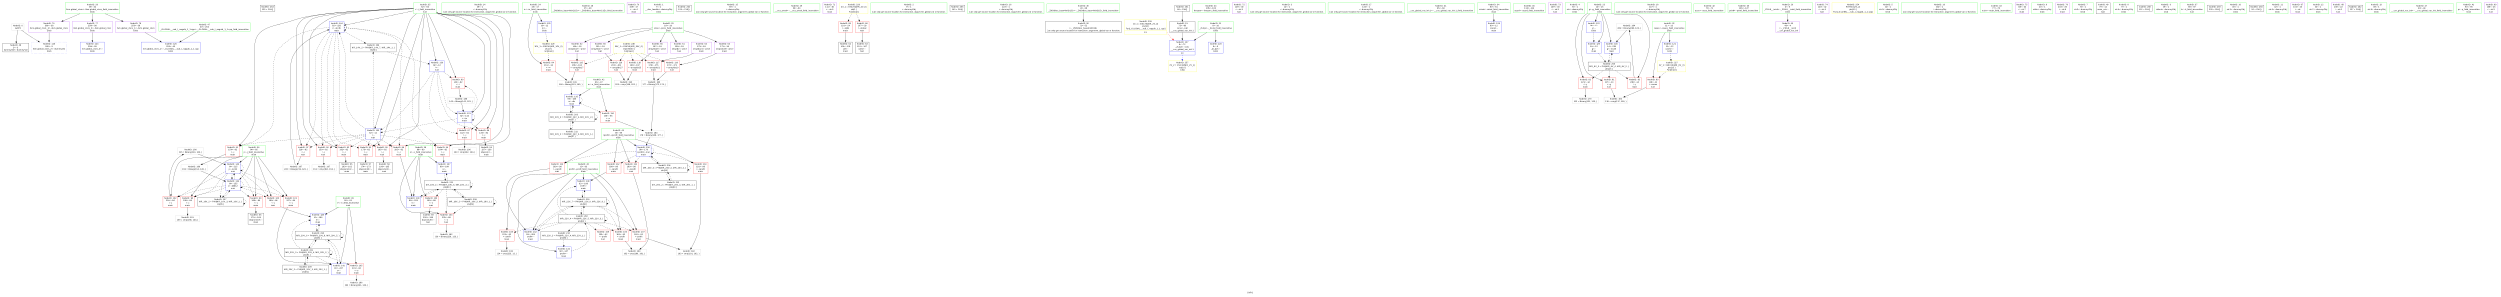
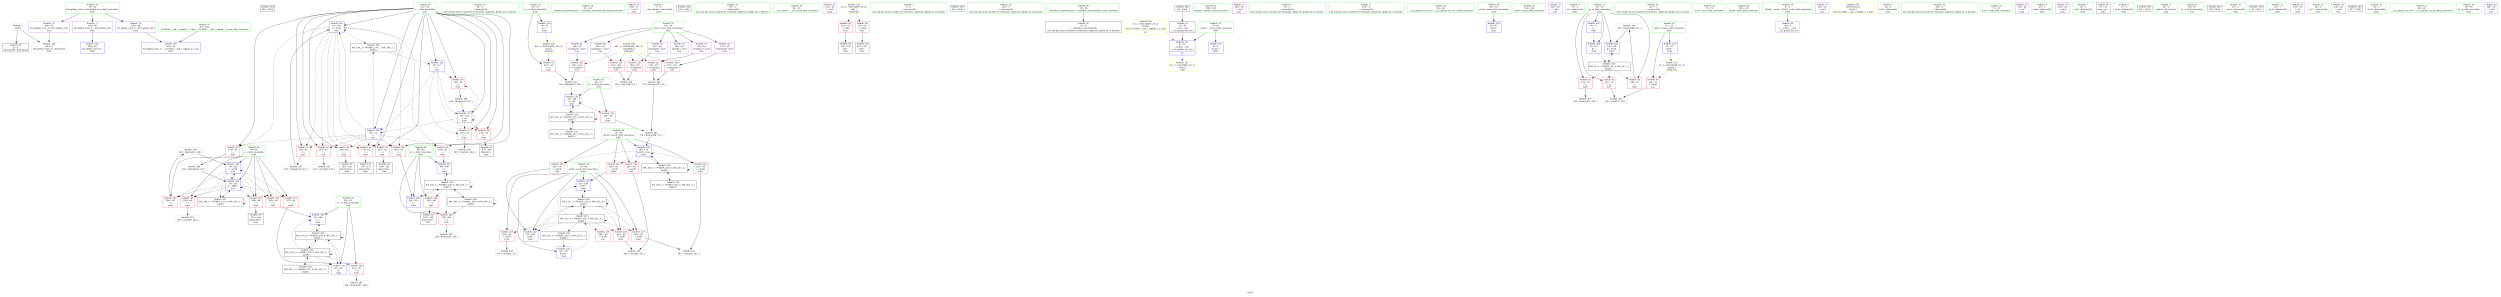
  digraph {
    fontname="Liberation Sans"
    label=SVFG
    node [color=green fontname="Liberation Sans" shape=record]
    edge [fontname="Liberation Sans" style=dashed]
    n1 [color=grey label="{NodeID: 0\nNullPtr}"]
    n2 [color=black label="{NodeID: 48\n2\<--3\ndummyVal\<--dummyVal\n}"]
    n3 [color=blue label="{NodeID: 126\n260\<--3\nllvm.global_ctors_2\<--dummyVal\nGlob }" style=dotted]
    n4 [color=black label="{NodeID: 263\n125 = PHI()\n}"]
    n5 [color=grey label="{NodeID: 180\n215 = Binary(214, 123, )\n}"]
    n6 [color=blue label="{NodeID: 143\n84\<--215\nj\<--inc32\nmain\n}"]
    n7 [color=red label="{NodeID: 98\n158\<--84\n\<--j\nmain\n}"]
    n8 [color=red label="{NodeID: 99\n169\<--84\n\<--j\nmain\n}"]
    n9 [color=red label="{NodeID: 100\n186\<--84\n\<--j\nmain\n}"]
    n10 [color=red label="{NodeID: 101\n207\<--84\n\<--j\nmain\n}"]
    n11 [color=red label="{NodeID: 102\n214\<--84\n\<--j\nmain\n}"]
    n12 [color=blue label="{NodeID: 134\n84\<--155\nj\<--add12\nmain\n}"]
    n13 [color=black label="{NodeID: 207\nMR_16V_2 = PHI(MR_16V_3, MR_16V_1, )\npts\{85 \}\n}"]
    n14 [color=grey label="{NodeID: 191\n159 = cmp(158, 134, )\n}"]
    n15 [color=black label="{NodeID: 56\n170\<--169\nidxprom18\<--\nmain\n}"]
    n16 [color=blue label="{NodeID: 138\n90\<--186\ne\<--\nmain\n}"]
    n17 [color=blue label="{NodeID: 141\n90\<--207\ne\<--\nmain\n}"]
    n18 [color=red label="{NodeID: 97\n219\<--82\n\<--i\nmain\n}"]
    n19 [color=grey label="{NodeID: 187\n220 = Binary(219, 123, )\n}"]
    n20 [color=blue label="{NodeID: 144\n82\<--220\ni\<--inc35\nmain\n}"]
    n21 [color=red label="{NodeID: 90\n150\<--82\n\<--i\nmain\n}"]
    n22 [color=red label="{NodeID: 91\n154\<--82\n\<--i\nmain\n}"]
    n23 [color=red label="{NodeID: 92\n162\<--82\n\<--i\nmain\n}"]
    n24 [color=red label="{NodeID: 93\n173\<--82\n\<--i\nmain\n}"]
    n25 [color=red label="{NodeID: 94\n184\<--82\n\<--i\nmain\n}"]
    n26 [color=red label="{NodeID: 95\n195\<--82\n\<--i\nmain\n}"]
    n27 [color=red label="{NodeID: 96\n205\<--82\n\<--i\nmain\n}"]
    n28 [color=black label="{NodeID: 206\nMR_14V_2 = PHI(MR_14V_7, MR_14V_1, )\npts\{83 \}\n}"]
    n29 [label="{NodeID: 14\n39\<--1\n\<--dummyObj\nCan only get source location for instruction, argument, global var or function.}"]
    n30 [color=grey label="{NodeID: 194\n182 = cmp(180, 181, )\n}"]
    n31 [color=red label="{NodeID: 111\n180\<--98\n\<--cprofit\nmain\n}"]
    n32 [label="{NodeID: 28\n47\<--48\n_ZNSt8ios_base4InitC1Ev\<--_ZNSt8ios_base4InitC1Ev_field_insensitive\n}"]
    n33 [color=black label="{NodeID: 208\nMR_18V_2 = PHI(MR_18V_3, MR_18V_1, )\npts\{89 \}\n}"]
    n34 [color=red label="{NodeID: 104\n229\<--88\n\<--s\nmain\n}"]
    n35 [color=black label="{NodeID: 221\nMR_18V_4 = PHI(MR_18V_6, MR_18V_3, )\npts\{89 \}\n}"]
    n36 [color=grey label="{NodeID: 182\n230 = Binary(229, 123, )\n}"]
    n37 [color=blue label="{NodeID: 140\n88\<--205\ns\<--\nmain\n}"]
    n38 [color=red label="{NodeID: 103\n199\<--88\n\<--s\nmain\n}"]
    n39 [color=blue label="{NodeID: 137\n88\<--184\ns\<--\nmain\n}"]
    n40 [color=black label="{NodeID: 59\n200\<--199\nidxprom26\<--\nmain\n}"]
    n41 [color=blue label="{NodeID: 125\n259\<--40\nllvm.global_ctors_1\<--_GLOBAL__sub_I_naguib_1_1.cpp\nGlob }"]
    n42 [label="{NodeID: 42\n96\<--97\nu\<--u_field_insensitive\nmain\n}"]
    n43 [color=red label="{NodeID: 110\n168\<--96\n\<--u\nmain\n}"]
    n44 [color=blue label="{NodeID: 135\n96\<--166\nu\<--div\nmain\n}"]
    n45 [color=grey label="{NodeID: 183\n178 = Binary(168, 177, )\n}"]
    n46 [color=black label="{NodeID: 203\nMR_24V_3 = PHI(MR_24V_4, MR_24V_2, )\npts\{97 \}\n}"]
    n47 [color=blue label="{NodeID: 136\n98\<--178\ncprofit\<--mul\nmain\n}"]
    n48 [color=black label="{NodeID: 211\nMR_24V_2 = PHI(MR_24V_3, MR_24V_1, )\npts\{97 \}\n}"]
    n49 [color=blue label="{NodeID: 139\n92\<--188\nprofit\<--\nmain\n}"]
    n50 [color=black label="{NodeID: 219\nMR_22V_7 = PHI(MR_22V_9, MR_22V_6, )\npts\{93 \}\n}"]
    n51 [color=blue label="{NodeID: 142\n92\<--209\nprofit\<--\nmain\n}"]
    n52 [color=black label="{NodeID: 202\nMR_22V_4 = PHI(MR_22V_5, MR_22V_3, )\npts\{93 \}\n}"]
    n53 [color=red label="{NodeID: 106\n181\<--92\n\<--profit\nmain\n}"]
    n54 [color=red label="{NodeID: 107\n192\<--92\n\<--profit\nmain\n}"]
    n55 [color=black label="{NodeID: 210\nMR_22V_2 = PHI(MR_22V_4, MR_22V_1, )\npts\{93 \}\n}"]
    n56 [color=red label="{NodeID: 108\n223\<--92\n\<--profit\nmain\n}"]
    n57 [color=red label="{NodeID: 109\n233\<--92\n\<--profit\nmain\n}"]
    n58 [color=grey label="{NodeID: 192\n193 = cmp(191, 192, )\n}"]
    n59 [color=purple label="{NodeID: 70\n109\<--27\n\<--.str.4\nmain\n}"]
    n60 [color=red label="{NodeID: 84\n161\<--16\n\<--m\nmain\n}"]
    n61 [color=grey label="{NodeID: 181\n166 = Binary(161, 165, )\n}"]
    n62 [label="{NodeID: 1\n7\<--1\n__dso_handle\<--dummyObj\nGlob }"]
    n63 [color=black label="{NodeID: 264\n129 = PHI()\n}"]
    n64 [label="{NodeID: 15\n69\<--1\n\<--dummyObj\nCan only get source location for instruction, argument, global var or function.}"]
    n65 [color=grey label="{NodeID: 195\n224 = cmp(223, 12, )\n}"]
    n66 [color=red label="{NodeID: 112\n188\<--98\n\<--cprofit\nmain\n}"]
    n67 [label="{NodeID: 29\n53\<--54\n__cxa_atexit\<--__cxa_atexit_field_insensitive\n}"]
    n68 [color=black label="{NodeID: 209\nMR_20V_2 = PHI(MR_20V_3, MR_20V_1, )\npts\{91 \}\n}"]
    n69 [color=black label="{NodeID: 201\nMR_20V_3 = PHI(MR_20V_4, MR_20V_2, )\npts\{91 \}\n}"]
    n70 [color=black label="{NodeID: 218\nMR_20V_6 = PHI(MR_20V_8, MR_20V_5, )\npts\{91 \}\n}"]
    n71 [color=red label="{NodeID: 105\n231\<--90\n\<--e\nmain\n}"]
    n72 [color=grey label="{NodeID: 186\n232 = Binary(231, 123, )\n}"]
    n73 [label="{NodeID: 43\n98\<--99\ncprofit\<--cprofit_field_insensitive\nmain\n}"]
    n74 [color=red label="{NodeID: 113\n191\<--98\n\<--cprofit\nmain\n}"]
    n75 [color=red label="{NodeID: 114\n209\<--98\n\<--cprofit\nmain\n}"]
    n76 [color=black label="{NodeID: 204\nMR_26V_3 = PHI(MR_26V_4, MR_26V_2, )\npts\{99 \}\n}"]
    n77 [color=black label="{NodeID: 212\nMR_26V_2 = PHI(MR_26V_3, MR_26V_1, )\npts\{99 \}\n}"]
    n78 [color=black label="{NodeID: 57\n174\<--173\nidxprom20\<--\nmain\n}"]
    n79 [color=purple label="{NodeID: 71\n111\<--30\n\<--.str.5\nmain\n}"]
    n80 [color=red label="{NodeID: 85\n101\<--24\n\<--stdin\nmain\n}"]
    n81 [color=black label="{NodeID: 52\n104\<--101\ncall\<--\nmain\n}"]
    n82 [label="{NodeID: 2\n9\<--1\n\<--dummyObj\nCan only get source location for instruction, argument, global var or function.}"]
    n83 [color=black label="{NodeID: 265\n140 = PHI()\n}"]
    n84 [label="{NodeID: 16\n123\<--1\n\<--dummyObj\nCan only get source location for instruction, argument, global var or function.}"]
    n85 [color=grey label="{NodeID: 196\n133 = cmp(132, 134, )\n}"]
    n86 [label="{NodeID: 30\n52\<--58\n_ZNSt8ios_base4InitD1Ev\<--_ZNSt8ios_base4InitD1Ev_field_insensitive\n}"]
    n87 [color=black label="{NodeID: 50\n51\<--52\n\<--_ZNSt8ios_base4InitD1Ev\nCan only get source location for instruction, argument, global var or function.}"]
    n88 [color=blue label="{NodeID: 132\n92\<--147\nprofit\<--\nmain\n}"]
    n89 [color=blue label="{NodeID: 127\n8\<--72\n_ZL2pi\<--conv\n__cxx_global_var_init.1\n|{<s0>13}}"]
    n90 [color=yellow label="{NodeID: 257\n2V_2 = CSCHI(MR_2V_1)\npts\{10 \}\nCS[]}" style=double]
    n91 [label="{NodeID: 44\n105\<--106\nfreopen\<--freopen_field_insensitive\n}"]
    n92 [color=black label="{NodeID: 58\n196\<--195\nidxprom24\<--\nmain\n}"]
    n93 [color=yellow label="{NodeID: 238\n28V_1 = ENCHI(MR_28V_0)\npts\{190000 \}\nFun[main]}" style=double]
    n94 [color=red label="{NodeID: 115\n165\<--164\n\<--arrayidx17\nmain\n}"]
    n95 [color=red label="{NodeID: 116\n172\<--171\n\<--arrayidx19\nmain\n}"]
    n96 [color=red label="{NodeID: 117\n176\<--175\n\<--arrayidx21\nmain\n}"]
    n97 [color=red label="{NodeID: 118\n198\<--197\n\<--arrayidx25\nmain\n}"]
    n98 [color=red label="{NodeID: 119\n202\<--201\n\<--arrayidx27\nmain\n}"]
    n99 [color=grey label="{NodeID: 185\n177 = Binary(172, 176, )\n}"]
    n100 [color=grey label="{NodeID: 190\n203 = cmp(198, 202, )\n}"]
    n101 [color=purple label="{NodeID: 72\n128\<--30\n\<--.str.5\nmain\n}"]
    n102 [color=red label="{NodeID: 86\n107\<--29\n\<--stdout\nmain\n}"]
    n103 [color=black label="{NodeID: 53\n110\<--107\ncall1\<--\nmain\n}"]
    n104 [label="{NodeID: 3\n12\<--1\n\<--dummyObj\nCan only get source location for instruction, argument, global var or function.}"]
    n105 [label="{NodeID: 17\n134\<--1\n\<--dummyObj\nCan only get source location for instruction, argument, global var or function.}"]
    n106 [color=grey label="{NodeID: 197\n151 = cmp(150, 152, )\n}"]
    n107 [label="{NodeID: 31\n65\<--66\n__cxx_global_var_init.1\<--__cxx_global_var_init.1_field_insensitive\n}"]
    n108 [color=blue label="{NodeID: 128\n80\<--12\nretval\<--\nmain\n}"]
    n109 [label="{NodeID: 45\n113\<--114\nscanf\<--scanf_field_insensitive\n}"]
    n110 [color=yellow label="{NodeID: 239\n2V_1 = ENCHI(MR_2V_0)\npts\{10 \}\nFun[_GLOBAL__sub_I_naguib_1_1.cpp]|{<s0>13}}" style=double]
    n111 [color=purple label="{NodeID: 73\n139\<--30\n\<--.str.5\nmain\n}"]
    n112 [color=red label="{NodeID: 87\n132\<--82\n\<--i\nmain\n}"]
    n113 [label="{NodeID: 4\n20\<--1\n.str\<--dummyObj\nGlob }"]
    n114 [color=grey label="{NodeID: 184\n239 = Binary(238, 123, )\n}"]
    n115 [color=blue label="{NodeID: 145\n14\<--239\ng\<--inc46\nmain\n}"]
    n116 [color=black label="{NodeID: 205\nMR_8V_3 = PHI(MR_8V_4, MR_8V_2, )\npts\{15 \}\n}"]
    n117 [color=red label="{NodeID: 81\n117\<--14\n\<--g\nmain\n}"]
    n118 [color=red label="{NodeID: 82\n121\<--14\n\<--g\nmain\n}"]
    n119 [color=red label="{NodeID: 83\n238\<--14\n\<--g\nmain\n}"]
    n120 [label="{NodeID: 18\n147\<--1\n\<--dummyObj\nCan only get source location for instruction, argument, global var or function.}"]
    n121 [label="{NodeID: 32\n70\<--71\nacos\<--acos_field_insensitive\n}"]
    n122 [color=blue label="{NodeID: 129\n14\<--12\ng\<--\nmain\n}"]
    n123 [color=grey label="{NodeID: 193\n119 = cmp(117, 118, )\n}"]
    n124 [color=grey label="{NodeID: 179\n122 = Binary(121, 123, )\n}"]
    n125 [label="{NodeID: 46\n126\<--127\nprintf\<--printf_field_insensitive\n}"]
    n126 [color=yellow label="{NodeID: 226\n4V_1 = ENCHI(MR_4V_0)\npts\{1 \}\nFun[main]}" style=double]
    n127 [color=purple label="{NodeID: 60\n49\<--4\n\<--_ZStL8__ioinit\n__cxx_global_var_init\n}"]
    n128 [color=purple label="{NodeID: 74\n124\<--32\n\<--.str.6\nmain\n}"]
    n129 [color=yellow label="{NodeID: 254\nRETMU(2V_2)\npts\{10 \}\nFun[_GLOBAL__sub_I_naguib_1_1.cpp]}" style=double]
    n130 [color=red label="{NodeID: 88\n136\<--82\n\<--i\nmain\n}"]
    n131 [color=black label="{NodeID: 54\n137\<--136\nidxprom\<--\nmain\n}"]
    n132 [label="{NodeID: 5\n22\<--1\n.str.2\<--dummyObj\nGlob }"]
    n133 [label="{NodeID: 19\n152\<--1\n\<--dummyObj\nCan only get source location for instruction, argument, global var or function.}"]
    n134 [label="{NodeID: 33\n77\<--78\nmain\<--main_field_insensitive\n}"]
    n135 [color=blue label="{NodeID: 130\n82\<--12\ni\<--\nmain\n}"]
    n136 [color=red label="{NodeID: 89\n142\<--82\n\<--i\nmain\n}"]
    n137 [color=blue label="{NodeID: 131\n82\<--143\ni\<--inc\nmain\n}"]
    n138 [color=blue label="{NodeID: 133\n82\<--12\ni\<--\nmain\n}"]
    n139 [color=grey label="{NodeID: 188\n143 = Binary(142, 123, )\n}"]
    n140 [color=grey label="{NodeID: 189\n155 = Binary(154, 123, )\n}"]
    n141 [color=black label="{NodeID: 55\n163\<--162\nidxprom16\<--\nmain\n}"]
    n142 [label="{NodeID: 47\n40\<--253\n_GLOBAL__sub_I_naguib_1_1.cpp\<--_GLOBAL__sub_I_naguib_1_1.cpp_field_insensitive\n}"]
    n143 [color=yellow label="{NodeID: 227\n6V_1 = ENCHI(MR_6V_0)\npts\{13 \}\nFun[main]}" style=double]
    n144 [color=red label="{NodeID: 80\n118\<--11\n\<--cases\nmain\n}"]
    n145 [color=purple label="{NodeID: 61\n138\<--18\narrayidx\<--price\nmain\n}"]
    n146 [color=purple label="{NodeID: 75\n226\<--34\n\<--.str.7\nmain\n}"]
    n147 [label="{NodeID: 6\n24\<--1\nstdin\<--dummyObj\nGlob }"]
    n148 [label="{NodeID: 20\n4\<--6\n_ZStL8__ioinit\<--_ZStL8__ioinit_field_insensitive\nGlob }"]
    n149 [label="{NodeID: 34\n80\<--81\nretval\<--retval_field_insensitive\nmain\n}"]
    n150 [color=purple label="{NodeID: 62\n164\<--18\narrayidx17\<--price\nmain\n}"]
    n151 [color=purple label="{NodeID: 76\n234\<--36\n\<--.str.8\nmain\n}"]
    n152 [label="{NodeID: 7\n25\<--1\n.str.3\<--dummyObj\nGlob }"]
    n153 [label="{NodeID: 21\n8\<--10\n_ZL2pi\<--_ZL2pi_field_insensitive\nGlob }"]
    n154 [color=blue label="{NodeID: 120\n8\<--9\n_ZL2pi\<--\nGlob }"]
    n155 [label="{NodeID: 35\n82\<--83\ni\<--i_field_insensitive\nmain\n}"]
    n156 [color=black label="{NodeID: 49\n79\<--12\nmain_ret\<--\nmain\n}"]
    n157 [color=yellow label="{NodeID: 229\n10V_1 = ENCHI(MR_10V_0)\npts\{17 \}\nFun[main]}" style=double]
    n158 [color=purple label="{NodeID: 63\n171\<--18\narrayidx19\<--price\nmain\n}"]
    n159 [color=purple label="{NodeID: 77\n258\<--38\nllvm.global_ctors_0\<--llvm.global_ctors\nGlob }"]
    n160 [color=blue label="{NodeID: 124\n258\<--39\nllvm.global_ctors_0\<--\nGlob }"]
    n161 [label="{NodeID: 8\n27\<--1\n.str.4\<--dummyObj\nGlob }"]
    n162 [label="{NodeID: 22\n11\<--13\ncases\<--cases_field_insensitive\nGlob }"]
    n163 [color=blue label="{NodeID: 121\n11\<--12\ncases\<--\nGlob }"]
    n164 [label="{NodeID: 36\n84\<--85\nj\<--j_field_insensitive\nmain\n}"]
    n165 [color=purple label="{NodeID: 64\n175\<--18\narrayidx21\<--price\nmain\n}"]
    n166 [color=purple label="{NodeID: 78\n259\<--38\nllvm.global_ctors_1\<--llvm.global_ctors\nGlob }"]
    n167 [color=black label="{NodeID: 258\n112 = PHI()\n}"]
    n168 [label="{NodeID: 9\n29\<--1\nstdout\<--dummyObj\nGlob }"]
    n169 [label="{NodeID: 23\n14\<--15\ng\<--g_field_insensitive\nGlob }"]
    n170 [color=blue label="{NodeID: 122\n14\<--12\ng\<--\nGlob }"]
    n171 [label="{NodeID: 37\n86\<--87\nk\<--k_field_insensitive\nmain\n}"]
    n172 [color=black label="{NodeID: 51\n72\<--68\nconv\<--call\n__cxx_global_var_init.1\n}"]
    n173 [color=purple label="{NodeID: 65\n197\<--18\narrayidx25\<--price\nmain\n}"]
    n174 [color=purple label="{NodeID: 79\n260\<--38\nllvm.global_ctors_2\<--llvm.global_ctors\nGlob }"]
    n175 [color=black label="{NodeID: 259\n235 = PHI()\n}"]
    n176 [label="{NodeID: 10\n30\<--1\n.str.5\<--dummyObj\nGlob }"]
    n177 [label="{NodeID: 24\n16\<--17\nm\<--m_field_insensitive\nGlob }"]
    n178 [color=blue label="{NodeID: 123\n16\<--12\nm\<--\nGlob }"]
    n179 [label="{NodeID: 38\n88\<--89\ns\<--s_field_insensitive\nmain\n}"]
    n180 [color=purple label="{NodeID: 66\n201\<--18\narrayidx27\<--price\nmain\n}"]
    n181 [color=black label="{NodeID: 260\n50 = PHI()\n}"]
    n182 [label="{NodeID: 11\n32\<--1\n.str.6\<--dummyObj\nGlob }"]
    n183 [label="{NodeID: 25\n18\<--19\nprice\<--price_field_insensitive\nGlob }"]
    n184 [label="{NodeID: 39\n90\<--91\ne\<--e_field_insensitive\nmain\n}"]
    n185 [color=purple label="{NodeID: 67\n102\<--20\n\<--.str\nmain\n}"]
    n186 [color=black label="{NodeID: 261\n68 = PHI()\n}"]
    n187 [label="{NodeID: 12\n34\<--1\n.str.7\<--dummyObj\nGlob }"]
    n188 [label="{NodeID: 26\n38\<--42\nllvm.global_ctors\<--llvm.global_ctors_field_insensitive\nGlob }"]
    n189 [label="{NodeID: 40\n92\<--93\nprofit\<--profit_field_insensitive\nmain\n}"]
    n190 [color=purple label="{NodeID: 68\n103\<--22\n\<--.str.2\nmain\n}"]
    n191 [color=black label="{NodeID: 262\n227 = PHI()\n}"]
    n192 [label="{NodeID: 13\n36\<--1\n.str.8\<--dummyObj\nGlob }"]
    n193 [label="{NodeID: 27\n43\<--44\n__cxx_global_var_init\<--__cxx_global_var_init_field_insensitive\n}"]
    n194 [label="{NodeID: 41\n94\<--95\np\<--p_field_insensitive\nmain\n}"]
    n195 [color=purple label="{NodeID: 69\n108\<--25\n\<--.str.3\nmain\n}"]
    n1 -> n2 [style=solid]
    n1 -> n3 [style=solid]
    n5 -> n6 [style=solid]
    n6 -> n6
    n6 -> n7
    n6 -> n8
    n6 -> n9
    n6 -> n10
    n6 -> n11
    n6 -> n12
    n6 -> n13
    n7 -> n14 [style=solid]
    n8 -> n15 [style=solid]
    n9 -> n16 [style=solid]
    n10 -> n17 [style=solid]
    n11 -> n5 [style=solid]
    n12 -> n6
    n12 -> n7
    n12 -> n8
    n12 -> n9
    n12 -> n10
    n12 -> n11
    n12 -> n12
    n12 -> n13
    n13 -> n12
    n13 -> n13
    n16 -> n70
    n17 -> n70
    n18 -> n19 [style=solid]
    n19 -> n20 [style=solid]
    n20 -> n18
    n20 -> n20
    n20 -> n21
    n20 -> n22
    n20 -> n23
    n20 -> n24
    n20 -> n25
    n20 -> n26
    n20 -> n27
    n20 -> n28
    n21 -> n106 [style=solid]
    n22 -> n140 [style=solid]
    n23 -> n141 [style=solid]
    n24 -> n78 [style=solid]
    n25 -> n39 [style=solid]
    n26 -> n92 [style=solid]
    n27 -> n37 [style=solid]
    n28 -> n135
    n31 -> n30 [style=solid]
    n33 -> n33
    n33 -> n34
    n33 -> n35
    n34 -> n36 [style=solid]
    n35 -> n33
    n35 -> n34
    n35 -> n35
    n35 -> n37
    n35 -> n38
    n35 -> n39
    n37 -> n35
    n38 -> n40 [style=solid]
    n39 -> n35
    n42 -> n43 [style=solid]
    n42 -> n44 [style=solid]
    n43 -> n45 [style=solid]
    n44 -> n43
    n44 -> n44
    n44 -> n46
    n45 -> n47 [style=solid]
    n46 -> n44
    n46 -> n46
    n46 -> n48
    n47 -> n31
    n47 -> n47
    n47 -> n66
    n47 -> n74
    n47 -> n75
    n47 -> n76
    n48 -> n46
    n49 -> n50
    n50 -> n49
    n50 -> n50
    n50 -> n51
    n50 -> n52
    n50 -> n53
    n50 -> n54
    n51 -> n50
    n52 -> n49
    n52 -> n50
    n52 -> n51
    n52 -> n52
    n52 -> n53
    n52 -> n54
    n52 -> n55
    n52 -> n56
    n52 -> n57
    n53 -> n30 [style=solid]
    n54 -> n58 [style=solid]
    n55 -> n88
    n56 -> n65 [style=solid]
    n60 -> n61 [style=solid]
    n61 -> n44 [style=solid]
    n66 -> n49 [style=solid]
    n68 -> n69
    n69 -> n16
    n69 -> n17
    n69 -> n68
    n69 -> n69
    n69 -> n70
    n69 -> n71
    n70 -> n16
    n70 -> n17
    n70 -> n69
    n70 -> n70
    n71 -> n72 [style=solid]
    n73 -> n31 [style=solid]
    n73 -> n47 [style=solid]
    n73 -> n66 [style=solid]
    n73 -> n74 [style=solid]
    n73 -> n75 [style=solid]
    n74 -> n58 [style=solid]
    n75 -> n51 [style=solid]
    n76 -> n47
    n76 -> n76
    n76 -> n77
    n77 -> n76
    n80 -> n81 [style=solid]
    n86 -> n87 [style=solid]
    n88 -> n52
    n89 -> n90 [color=blue tailport=s0]
    n93 -> n94
    n93 -> n95
    n93 -> n96
    n93 -> n97
    n93 -> n98
    n94 -> n61 [style=solid]
    n95 -> n99 [style=solid]
    n96 -> n99 [style=solid]
    n97 -> n100 [style=solid]
    n98 -> n100 [style=solid]
    n99 -> n45 [style=solid]
    n102 -> n103 [style=solid]
    n110 -> n89 [color=red tailport=s0]
    n112 -> n85 [style=solid]
    n114 -> n115 [style=solid]
    n115 -> n116
    n116 -> n115
    n116 -> n117
    n116 -> n118
    n116 -> n119
    n117 -> n123 [style=solid]
    n118 -> n124 [style=solid]
    n119 -> n114 [style=solid]
    n122 -> n116
    n126 -> n80
    n126 -> n102
    n130 -> n131 [style=solid]
    n135 -> n112
    n135 -> n130
    n135 -> n136
    n135 -> n137
    n135 -> n138
    n136 -> n139 [style=solid]
    n137 -> n112
    n137 -> n130
    n137 -> n136
    n137 -> n137
    n137 -> n138
    n138 -> n18
    n138 -> n20
    n138 -> n21
    n138 -> n22
    n138 -> n23
    n138 -> n24
    n138 -> n25
    n138 -> n26
    n138 -> n27
    n138 -> n28
    n139 -> n137 [style=solid]
    n140 -> n12 [style=solid]
    n142 -> n41 [style=solid]
    n143 -> n144
    n144 -> n123 [style=solid]
    n148 -> n127 [style=solid]
    n149 -> n108 [style=solid]
    n150 -> n94 [style=solid]
    n153 -> n89 [style=solid]
    n153 -> n154 [style=solid]
    n155 -> n18 [style=solid]
    n155 -> n20 [style=solid]
    n155 -> n21 [style=solid]
    n155 -> n22 [style=solid]
    n155 -> n23 [style=solid]
    n155 -> n24 [style=solid]
    n155 -> n25 [style=solid]
    n155 -> n26 [style=solid]
    n155 -> n27 [style=solid]
    n155 -> n112 [style=solid]
    n155 -> n130 [style=solid]
    n155 -> n135 [style=solid]
    n155 -> n136 [style=solid]
    n155 -> n137 [style=solid]
    n155 -> n138 [style=solid]
    n157 -> n60
    n158 -> n95 [style=solid]
    n159 -> n160 [style=solid]
    n162 -> n144 [style=solid]
    n162 -> n163 [style=solid]
    n163 -> n143
    n164 -> n6 [style=solid]
    n164 -> n7 [style=solid]
    n164 -> n8 [style=solid]
    n164 -> n9 [style=solid]
    n164 -> n10 [style=solid]
    n164 -> n11 [style=solid]
    n164 -> n12 [style=solid]
    n165 -> n96 [style=solid]
    n166 -> n41 [style=solid]
    n169 -> n115 [style=solid]
    n169 -> n117 [style=solid]
    n169 -> n118 [style=solid]
    n169 -> n119 [style=solid]
    n169 -> n122 [style=solid]
    n169 -> n170 [style=solid]
    n170 -> n122
    n172 -> n89 [style=solid]
    n173 -> n97 [style=solid]
    n174 -> n3 [style=solid]
    n177 -> n60 [style=solid]
    n177 -> n178 [style=solid]
    n178 -> n157
    n179 -> n34 [style=solid]
    n179 -> n37 [style=solid]
    n179 -> n38 [style=solid]
    n179 -> n39 [style=solid]
    n180 -> n98 [style=solid]
    n183 -> n145 [style=solid]
    n183 -> n150 [style=solid]
    n183 -> n158 [style=solid]
+   n183 -> n165 [style=solid]
    n183 -> n173 [style=solid]
    n183 -> n180 [style=solid]
    n184 -> n16 [style=solid]
    n184 -> n17 [style=solid]
    n184 -> n71 [style=solid]
    n186 -> n172 [style=solid]
    n188 -> n159 [style=solid]
    n188 -> n166 [style=solid]
    n188 -> n174 [style=solid]
    n189 -> n49 [style=solid]
    n189 -> n51 [style=solid]
    n189 -> n53 [style=solid]
    n189 -> n54 [style=solid]
    n189 -> n56 [style=solid]
    n189 -> n88 [style=solid]
  }
